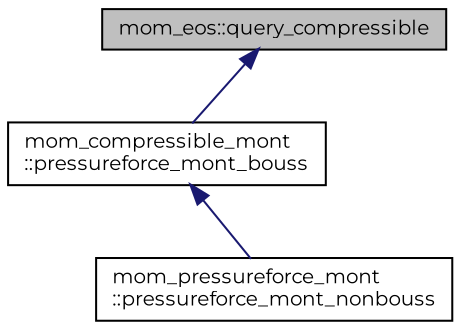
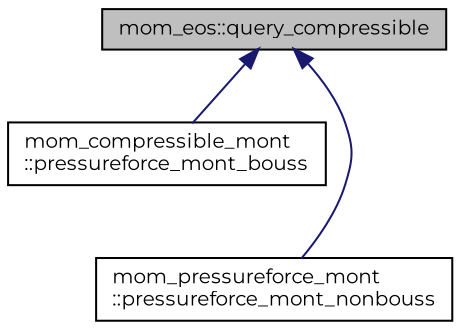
  digraph {
    fontname=Montserrat
    rankdir=TB
    node [color=black fillcolor=white fontname=Montserrat fontsize=10 shape=record style=filled]
    edge [color=midnightblue dir=back fontname=Montserrat fontsize=10 labelfontname=Helvetica labelfontsize=10 style=solid]
    n1 [fillcolor=grey75 fontcolor=black height=0.2 label="mom_eos::query_compressible" width=0.4]
    n2 [height=0.2 label="mom_compressible_mont\l::pressureforce_mont_bouss" width=0.4]
    n3 [height=0.2 label="mom_pressureforce_mont\l::pressureforce_mont_nonbouss" width=0.4]
    n1 -> n2
-   n2 -> n3
+   n1 -> n3
  }
